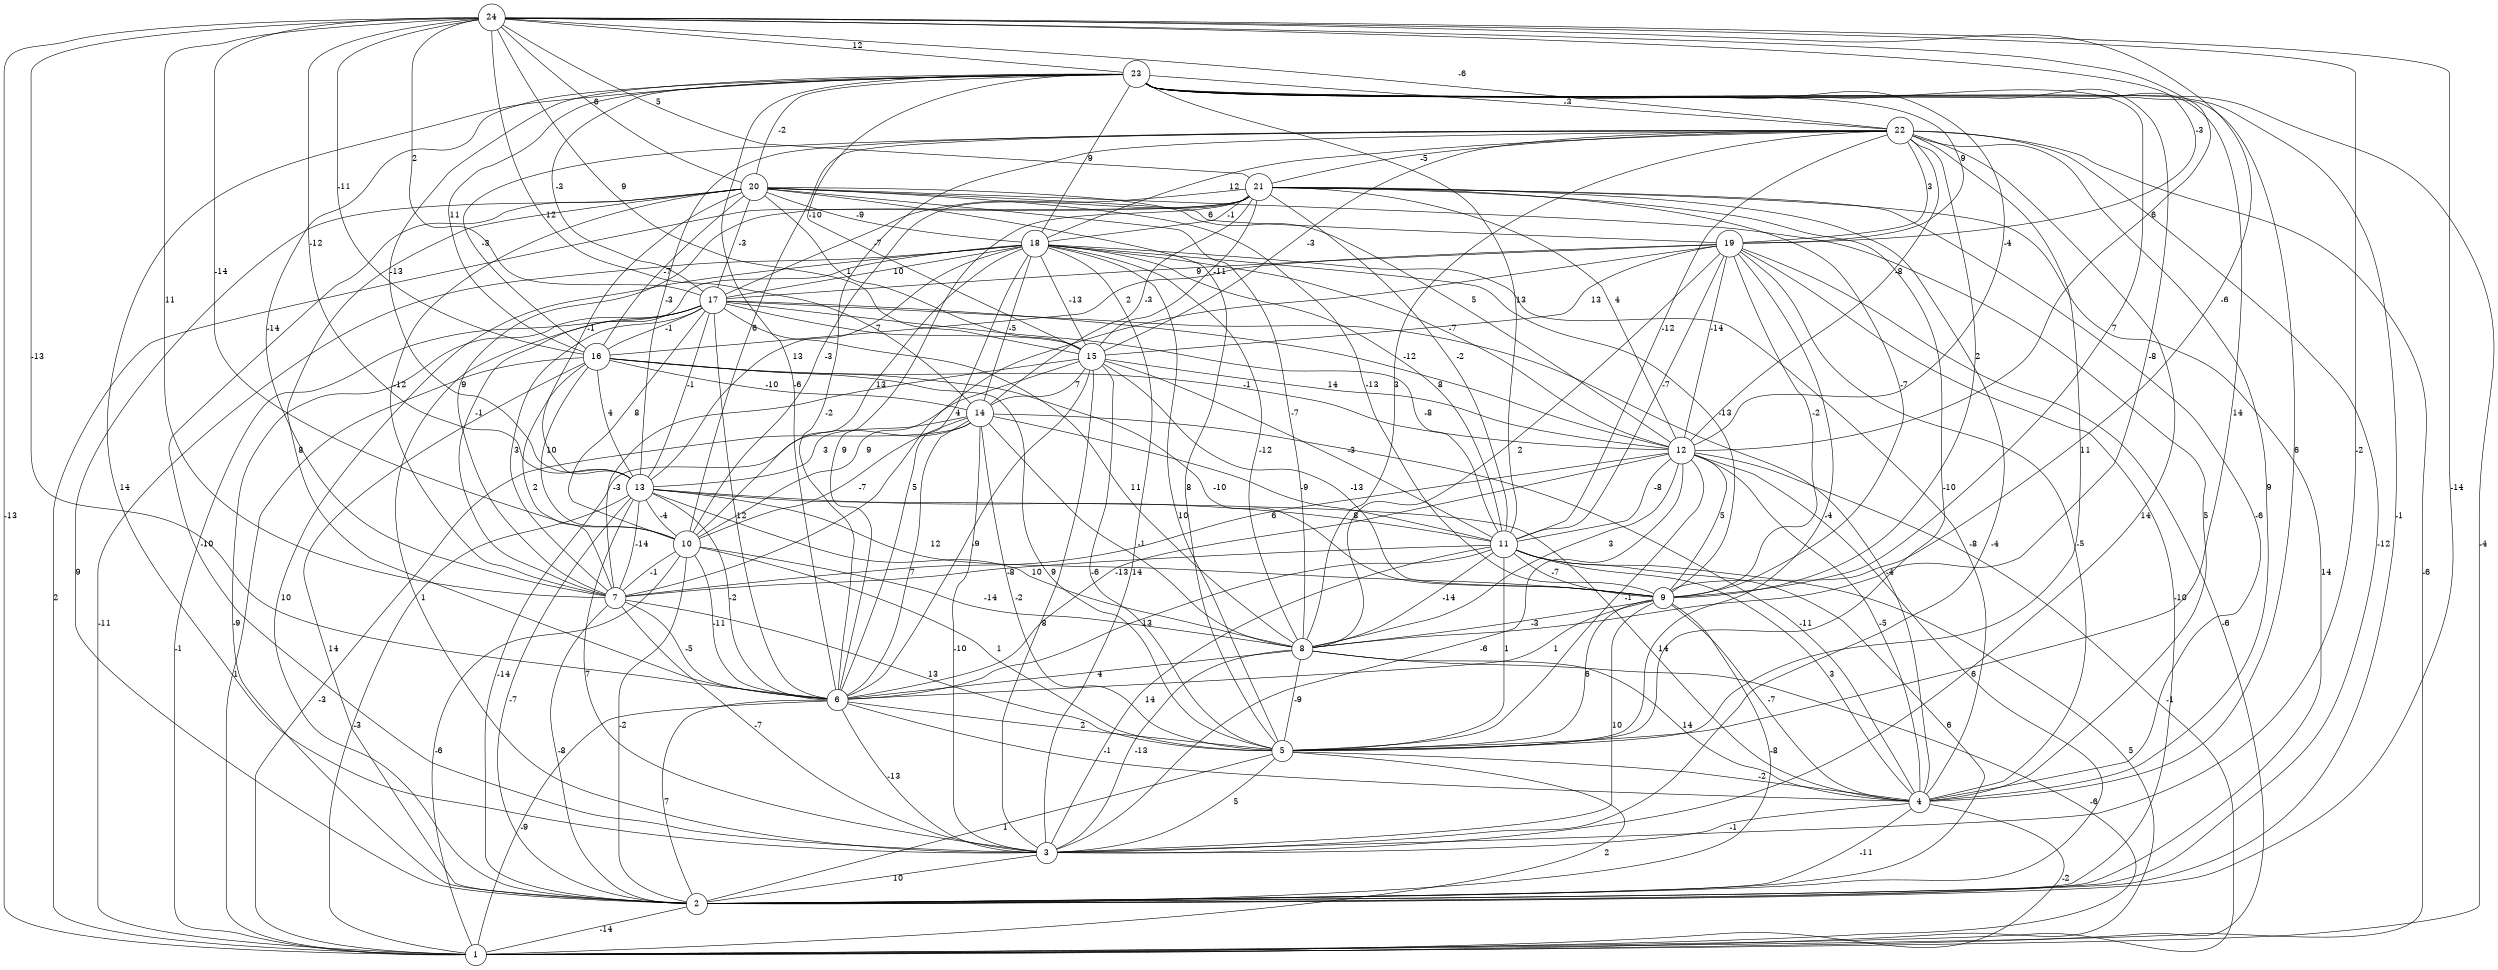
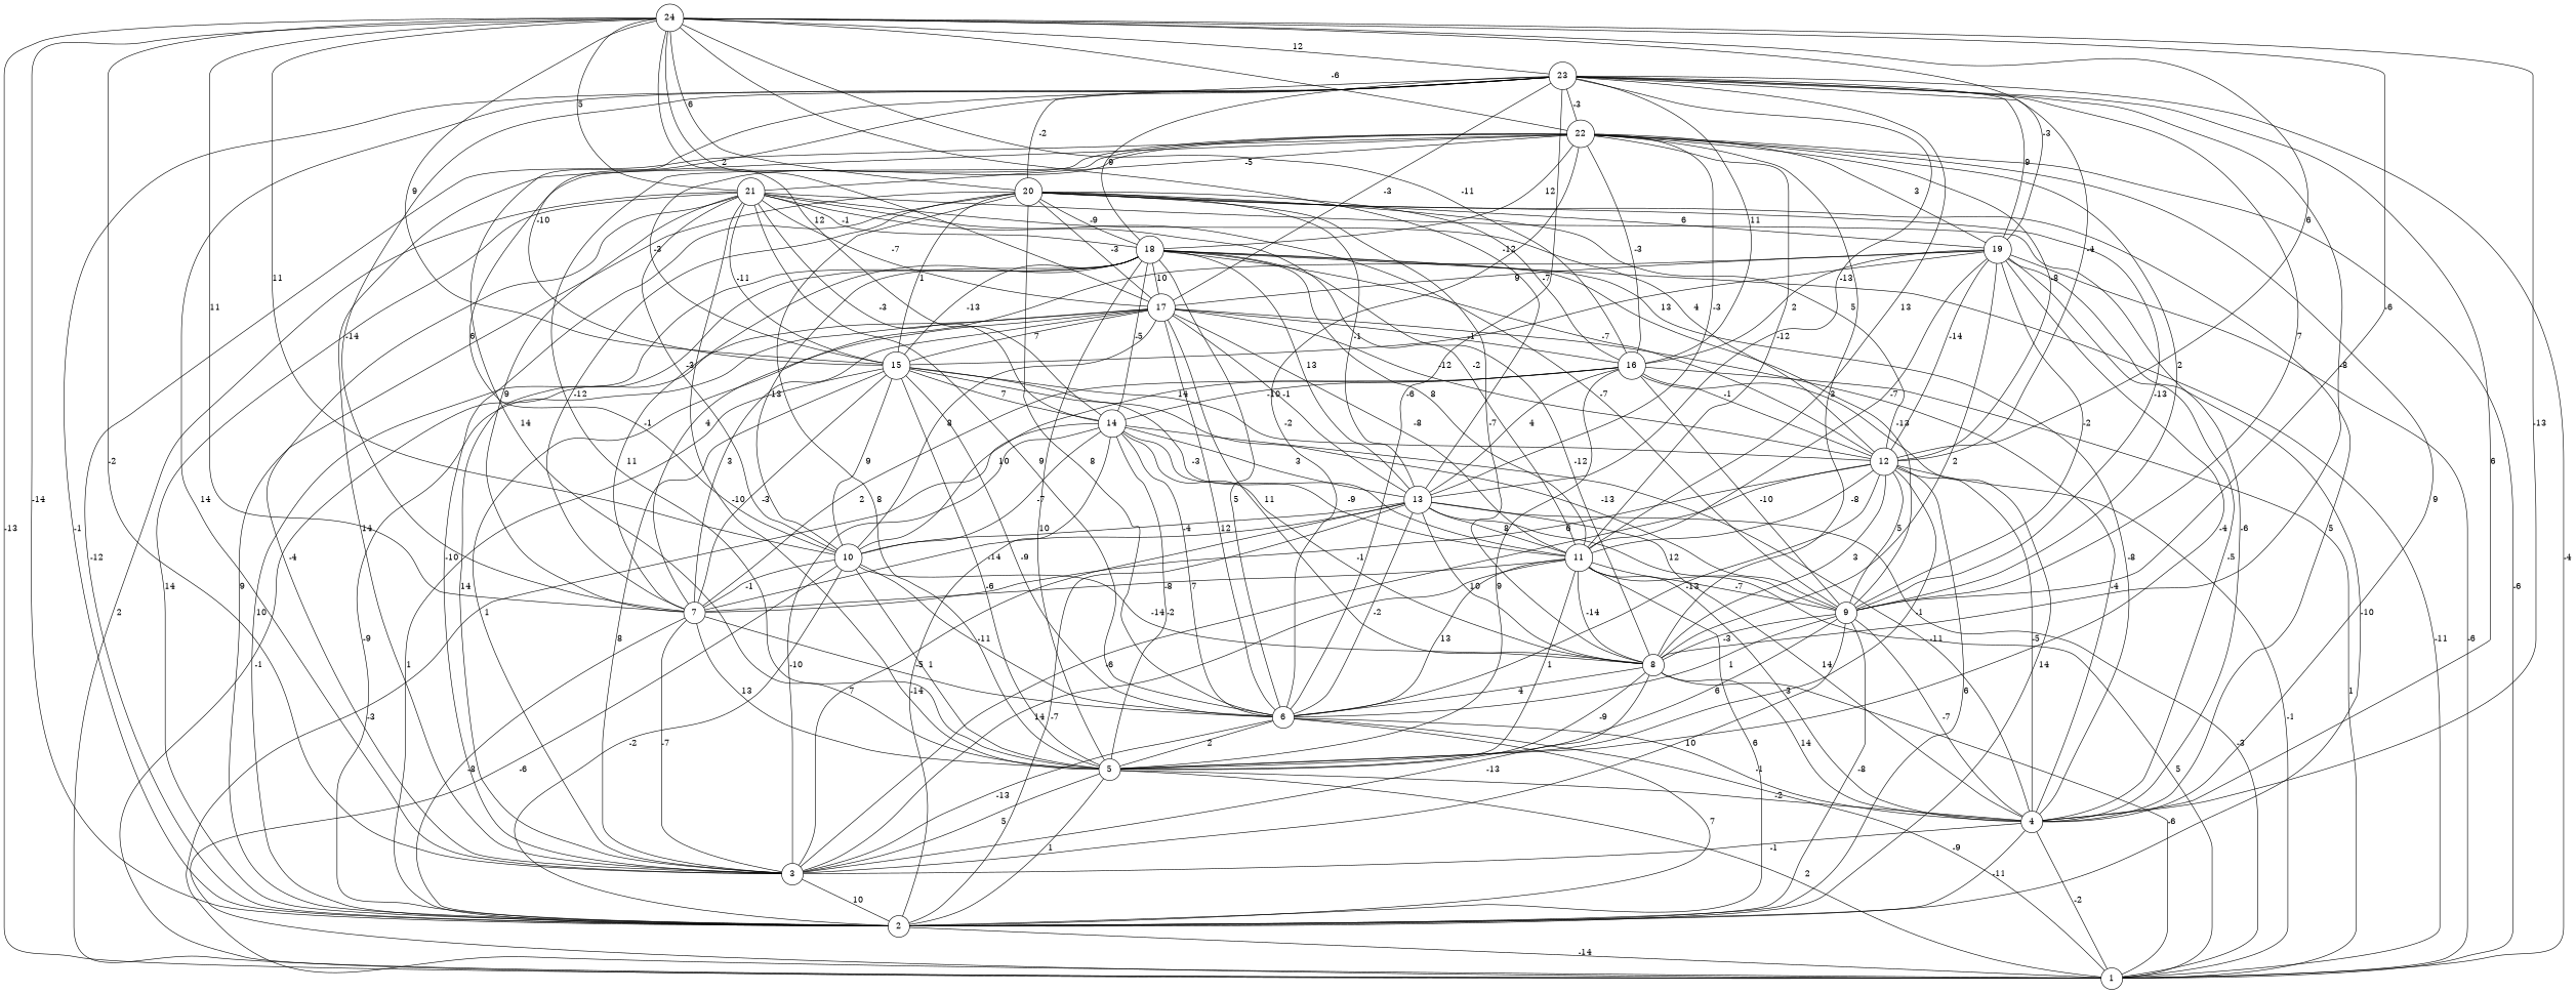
  graph {
    fontname="Helvetica,Arial,sans-serif"
    node [shape=circle]
    24
    1
    2
    3
    6
    7
    9
    10
    12
    13
    14
    15
    16
    17
    19
    20
    21
    22
    23
    4
    5
    8
    11
    18
    24 -- 1 [label=-13]
    24 -- 2 [label=-14]
    24 -- 3 [label=-2]
-   24 -- 6 [label=-13]
+   24 -- 4 [label=-13]
    24 -- 7 [label=11]
    24 -- 9 [label=-6]
-   24 -- 10 [label=-14]
+   24 -- 10 [label=11]
    24 -- 12 [label=6]
    24 -- 13 [label=-12]
    24 -- 14 [label=12]
    24 -- 15 [label=9]
    24 -- 16 [label=-11]
    24 -- 17 [label=2]
    24 -- 19 [label=-3]
    24 -- 20 [label=6]
    24 -- 21 [label=5]
    24 -- 22 [label=-6]
    24 -- 23 [label=12]
    2 -- 1 [label=-14]
    3 -- 2 [label=10]
    6 -- 1 [label=-9]
    6 -- 2 [label=7]
    6 -- 3 [label=-13]
    6 -- 4 [label=-1]
    6 -- 5 [label=2]
    7 -- 2 [label=-8]
    7 -- 3 [label=-7]
    7 -- 6 [label=-5]
    7 -- 5 [label=13]
    9 -- 2 [label=-8]
    9 -- 3 [label=10]
    9 -- 6 [label=1]
    9 -- 4 [label=-7]
    9 -- 5 [label=6]
    9 -- 8 [label=-3]
    10 -- 1 [label=-6]
    10 -- 2 [label=-2]
    10 -- 6 [label=-11]
    10 -- 7 [label=-1]
    10 -- 5 [label=1]
    10 -- 8 [label=-14]
    12 -- 1 [label=-1]
    12 -- 2 [label=6]
    12 -- 3 [label=-6]
    12 -- 6 [label=-13]
    12 -- 7 [label=6]
    12 -- 9 [label=5]
    12 -- 4 [label=-5]
    12 -- 5 [label=-1]
    12 -- 8 [label=3]
    12 -- 11 [label=-8]
    13 -- 1 [label=-3]
    13 -- 2 [label=-7]
    13 -- 3 [label=7]
    13 -- 6 [label=-2]
    13 -- 7 [label=-14]
    13 -- 9 [label=12]
    13 -- 10 [label=-4]
    13 -- 4 [label=14]
    13 -- 8 [label=10]
    13 -- 11 [label=8]
    14 -- 1 [label=-3]
    14 -- 2 [label=-14]
    14 -- 3 [label=-10]
    14 -- 6 [label=7]
    14 -- 10 [label=-7]
    14 -- 13 [label=3]
    14 -- 4 [label=-11]
    14 -- 5 [label=-2]
    14 -- 8 [label=-1]
    14 -- 11 [label=-9]
+   15 -- 2 [label=1]
    15 -- 3 [label=8]
    15 -- 6 [label=-9]
    15 -- 7 [label=-3]
    15 -- 9 [label=-13]
    15 -- 10 [label=9]
    15 -- 12 [label=14]
    15 -- 14 [label=7]
    15 -- 5 [label=-6]
    15 -- 11 [label=-3]
    16 -- 1 [label=1]
    16 -- 2 [label=14]
    16 -- 7 [label=2]
    16 -- 9 [label=-10]
    16 -- 10 [label=10]
    16 -- 12 [label=-1]
    16 -- 13 [label=4]
    16 -- 14 [label=-10]
    16 -- 5 [label=9]
    17 -- 1 [label=-1]
    17 -- 2 [label=-9]
    17 -- 3 [label=1]
    17 -- 6 [label=12]
    17 -- 7 [label=3]
    17 -- 10 [label=8]
    17 -- 12 [label=-12]
    17 -- 13 [label=-1]
    17 -- 15 [label=7]
    17 -- 16 [label=-1]
    17 -- 4 [label=-4]
    17 -- 8 [label=11]
    17 -- 11 [label=-8]
    19 -- 1 [label=-6]
    19 -- 2 [label=-10]
    19 -- 7 [label=4]
    19 -- 9 [label=-2]
    19 -- 12 [label=-14]
    19 -- 15 [label=13]
    19 -- 16 [label=2]
    19 -- 17 [label=9]
    19 -- 4 [label=-5]
    19 -- 5 [label=-4]
    19 -- 8 [label=2]
    19 -- 11 [label=-7]
    20 -- 2 [label=9]
    20 -- 3 [label=-10]
    20 -- 6 [label=8]
    20 -- 7 [label=-12]
    20 -- 9 [label=-13]
    20 -- 12 [label=5]
    20 -- 13 [label=-1]
    20 -- 15 [label=1]
    20 -- 16 [label=-7]
    20 -- 17 [label=-3]
    20 -- 19 [label=6]
    20 -- 4 [label=5]
    20 -- 5 [label=8]
    20 -- 8 [label=-7]
    20 -- 18 [label=-9]
    21 -- 1 [label=2]
    21 -- 2 [label=14]
    21 -- 3 [label=-4]
    21 -- 6 [label=9]
    21 -- 7 [label=9]
    21 -- 9 [label=-7]
    21 -- 10 [label=-3]
    21 -- 12 [label=4]
    21 -- 14 [label=-3]
    21 -- 15 [label=-11]
    21 -- 17 [label=-7]
    21 -- 4 [label=-6]
    21 -- 5 [label=-10]
    21 -- 11 [label=-2]
    21 -- 18 [label=-1]
    22 -- 1 [label=-6]
    22 -- 2 [label=-12]
    22 -- 3 [label=14]
    22 -- 6 [label=-2]
    22 -- 9 [label=2]
    22 -- 10 [label=6]
    22 -- 12 [label=-8]
    22 -- 13 [label=-3]
    22 -- 15 [label=-3]
    22 -- 16 [label=-3]
    22 -- 19 [label=3]
    22 -- 21 [label=-5]
    22 -- 4 [label=9]
    22 -- 5 [label=11]
    22 -- 8 [label=3]
    22 -- 11 [label=-12]
    22 -- 18 [label=12]
    23 -- 1 [label=-4]
    23 -- 2 [label=-1]
    23 -- 3 [label=14]
    23 -- 6 [label=-6]
    23 -- 7 [label=-14]
    23 -- 9 [label=7]
    23 -- 12 [label=-4]
    23 -- 13 [label=-13]
    23 -- 15 [label=-10]
    23 -- 16 [label=11]
    23 -- 17 [label=-3]
    23 -- 19 [label=9]
    23 -- 20 [label=-2]
    23 -- 22 [label=-3]
    23 -- 4 [label=6]
    23 -- 5 [label=14]
    23 -- 8 [label=-8]
    23 -- 11 [label=13]
    23 -- 18 [label=9]
    4 -- 1 [label=-2]
    4 -- 2 [label=-11]
    4 -- 3 [label=-1]
    5 -- 1 [label=2]
    5 -- 2 [label=1]
    5 -- 3 [label=5]
    5 -- 4 [label=-2]
    8 -- 1 [label=-6]
    8 -- 3 [label=-13]
    8 -- 6 [label=4]
    8 -- 4 [label=14]
    8 -- 5 [label=-9]
    11 -- 1 [label=5]
    11 -- 2 [label=6]
    11 -- 3 [label=14]
    11 -- 6 [label=13]
    11 -- 7 [label=-8]
    11 -- 9 [label=-7]
    11 -- 4 [label=3]
    11 -- 5 [label=1]
    11 -- 8 [label=-14]
    18 -- 1 [label=-11]
    18 -- 2 [label=10]
    18 -- 3 [label=14]
    18 -- 6 [label=5]
    18 -- 7 [label=-1]
    18 -- 9 [label=-13]
    18 -- 10 [label=13]
    18 -- 12 [label=-7]
    18 -- 13 [label=13]
    18 -- 14 [label=-5]
    18 -- 15 [label=-13]
    18 -- 17 [label=10]
    18 -- 4 [label=-8]
    18 -- 5 [label=10]
    18 -- 8 [label=-12]
    18 -- 11 [label=8]
  }
